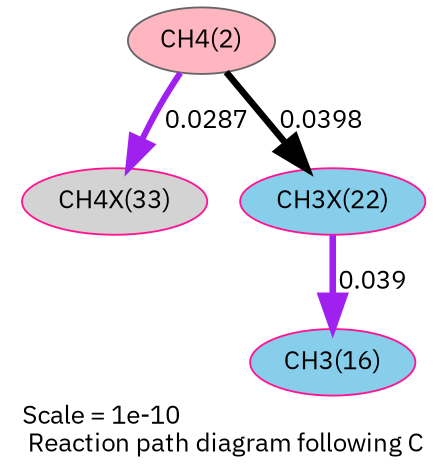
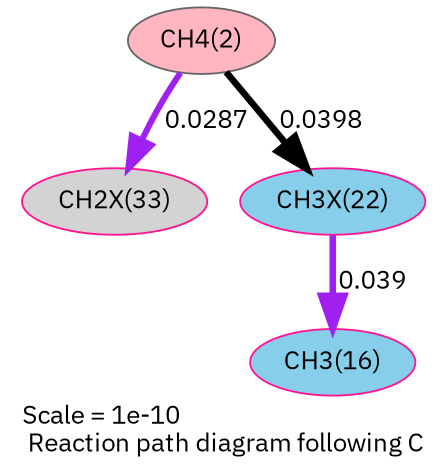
  digraph {
    fontname="IBM Plex Sans"
    label="Scale = 1e-10\l Reaction path diagram following C"
    node [color=deeppink fillcolor=skyblue fontname="IBM Plex Sans" style=filled]
    edge [arrowsize=1.78 color=purple fontname="IBM Plex Sans"]
    n1 [color=gray40 fillcolor=lightpink label="CH4(2)"]
-   n2 [fillcolor=lightgrey label="CH4X(33)"]
+   n2 [fillcolor=lightgrey label="CH2X(33)"]
    n3 [label="CH3X(22)"]
    n4 [label="CH3(16)"]
    n1 -> n2 [arrowsize=1.66 label=" 0.0287" penwidth=3.32]
    n1 -> n3 [color=black label=" 0.0398" penwidth=3.57]
    n3 -> n4 [label=" 0.039" penwidth=3.55]
  }
